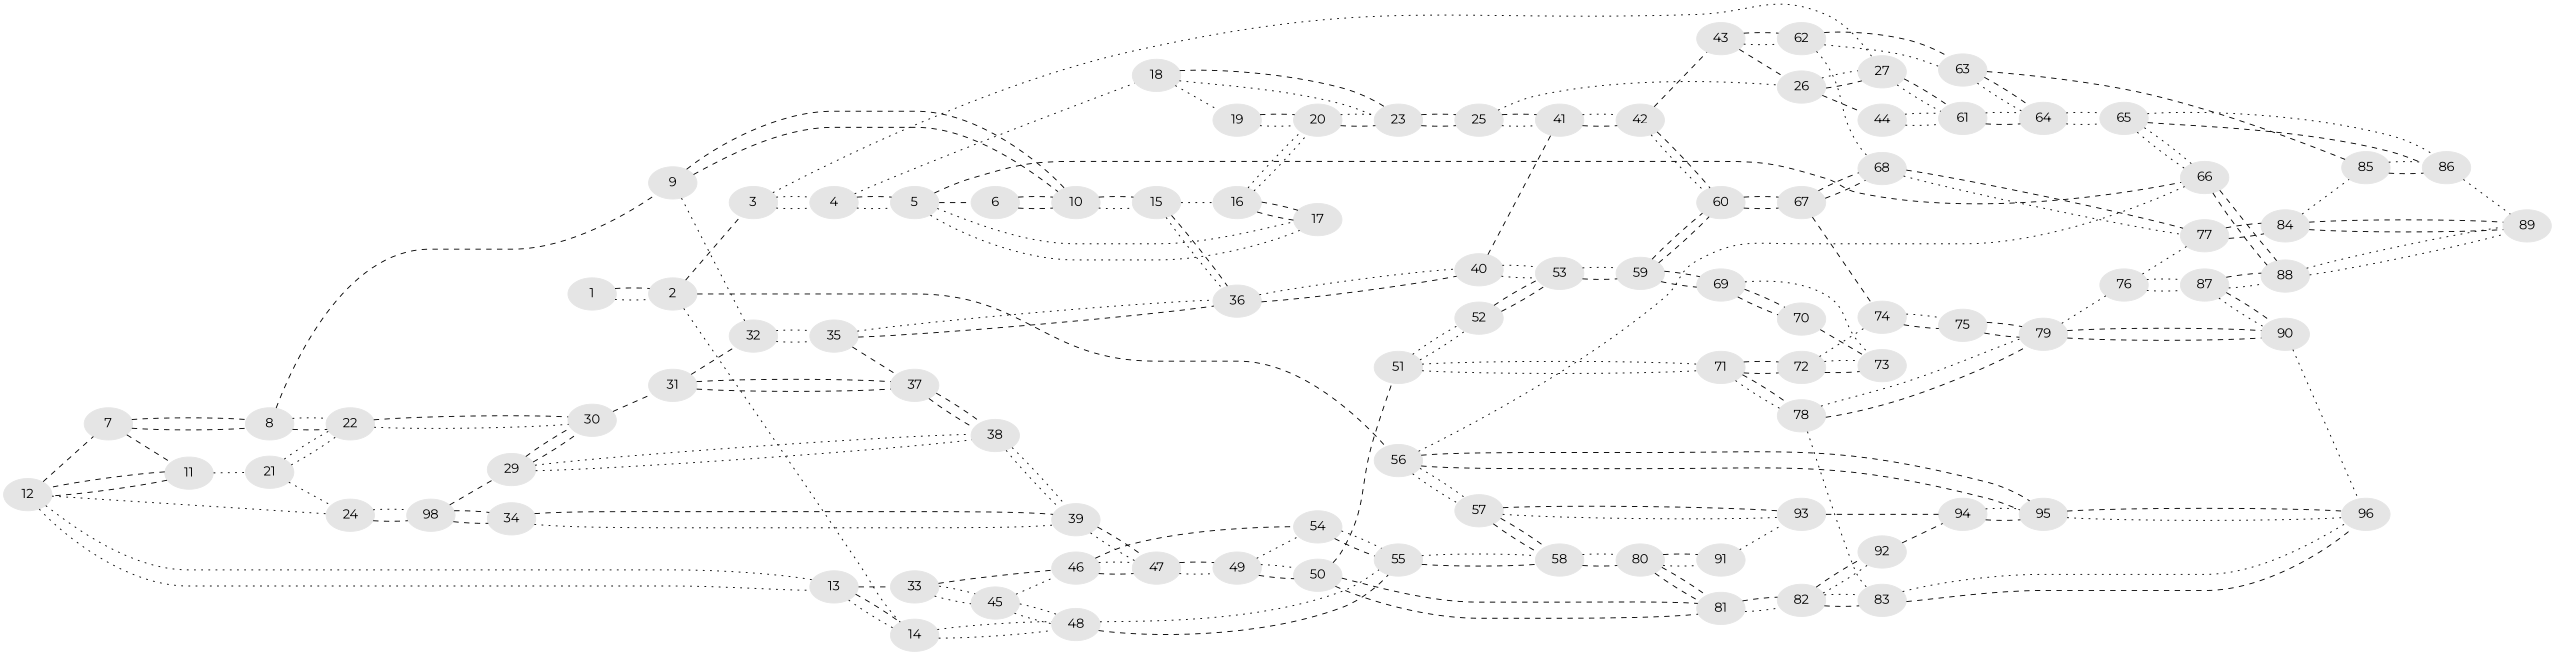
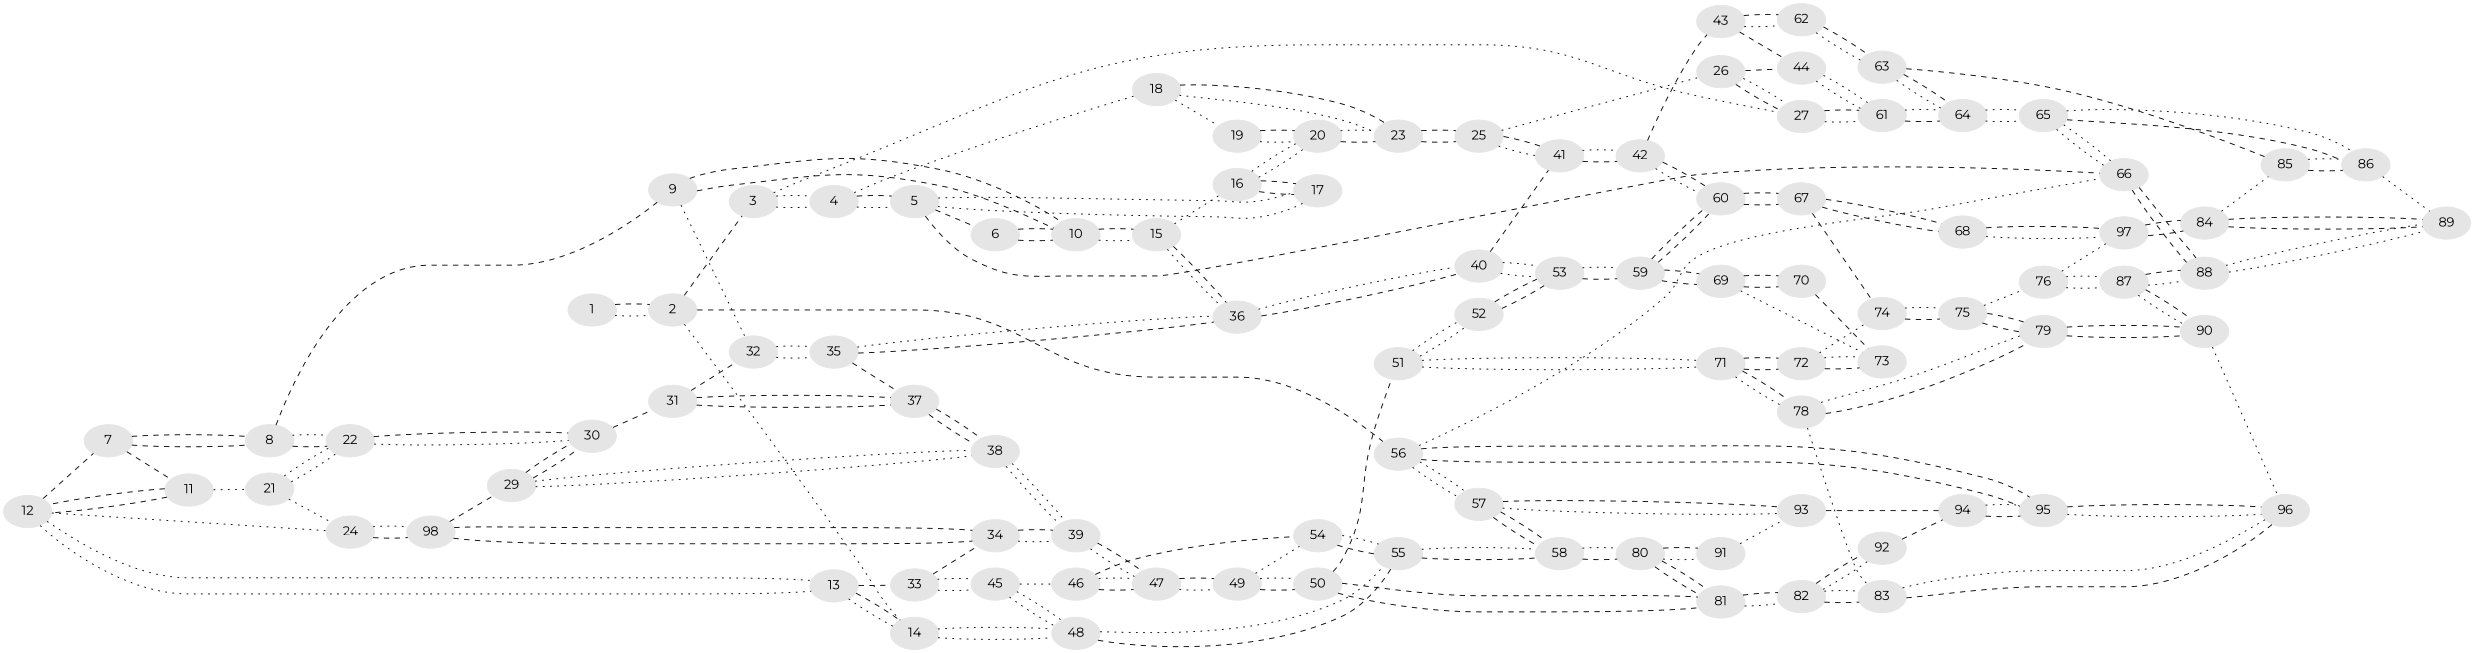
  graph {
    fontname=Montserrat
    rankdir=LR
    node [color=gray90 fontname=Montserrat style=filled]
    edge [fontname=Montserrat style=dashed]
    1
    2
    3
    14
    56
    7
    8
    11
    4
    27
    48
    66
    57
    95
    5
    18
    61
    88
    6
    17
    19
    23
    10
    15
    9
    22
    12
    21
    32
    30
    35
    16
    36
    13
    24
    33
    n37 [label=98]
    34
    45
    55
    20
    40
    25
    31
    26
    41
    29
    44
    42
    64
    38
    39
    37
    46
    47
    53
    49
    59
    43
    60
    62
    67
    63
    68
    54
    50
    58
    51
    81
    52
    71
    82
    72
    78
    69
    80
    93
    96
    94
    91
    70
    73
    74
    65
    85
-   77
+   77 [label=97]
    86
    89
    75
    84
    79
    83
    76
    87
    90
    92
    1 -- 2 [style=dotted]
    1 -- 2
    2 -- 3
    2 -- 14 [style=dotted]
    2 -- 56
    3 -- 4 [style=dotted]
    3 -- 4 [style=dotted]
    3 -- 27 [style=dotted]
    14 -- 48 [style=dotted]
    14 -- 48 [style=dotted]
    56 -- 66 [style=dotted]
    56 -- 57 [style=dotted]
    56 -- 57 [style=dotted]
    56 -- 95
    56 -- 95
    7 -- 8
    7 -- 8
    7 -- 11
    8 -- 9
    8 -- 22
    8 -- 22 [style=dotted]
    11 -- 12
    11 -- 12
    11 -- 21 [style=dotted]
    4 -- 5 [style=dotted]
    4 -- 5
    4 -- 18 [style=dotted]
    27 -- 61 [style=dotted]
    27 -- 61
    48 -- 55
    48 -- 55 [style=dotted]
    66 -- 88
    66 -- 88
    57 -- 58
    57 -- 58
    57 -- 93 [style=dotted]
    57 -- 93
    95 -- 96 [style=dotted]
    95 -- 96
    5 -- 66
    5 -- 6
    5 -- 17 [style=dotted]
    5 -- 17 [style=dotted]
    18 -- 19 [style=dotted]
    18 -- 23 [style=dotted]
    18 -- 23
    61 -- 64
    61 -- 64 [style=dotted]
    88 -- 89 [style=dotted]
    88 -- 89 [style=dotted]
    6 -- 10
    6 -- 10
    19 -- 20 [style=dotted]
    19 -- 20
    23 -- 25
    23 -- 25
    10 -- 15 [style=dotted]
    10 -- 15
    15 -- 16 [style=dotted]
    15 -- 36 [style=dotted]
    15 -- 36
    9 -- 10
    9 -- 10
    9 -- 32 [style=dotted]
    22 -- 30 [style=dotted]
    22 -- 30
    12 -- 7
    12 -- 13 [style=dotted]
    12 -- 13 [style=dotted]
    12 -- 24 [style=dotted]
    21 -- 22 [style=dotted]
    21 -- 22 [style=dotted]
    21 -- 24 [style=dotted]
    32 -- 35 [style=dotted]
    32 -- 35 [style=dotted]
    30 -- 31
    35 -- 36
    35 -- 36 [style=dotted]
    35 -- 37
    16 -- 17
    16 -- 17
    16 -- 20 [style=dotted]
    16 -- 20 [style=dotted]
    36 -- 40
    36 -- 40 [style=dotted]
    13 -- 14 [style=dotted]
    13 -- 14
    13 -- 33
    24 -- n37
    24 -- n37 [style=dotted]
-   33 -- 46
+   33 -- 34
    33 -- 45 [style=dotted]
    33 -- 45 [style=dotted]
    n37 -- 34
    n37 -- 34
    n37 -- 29
    34 -- 39 [style=dotted]
    34 -- 39
    45 -- 48 [style=dotted]
    45 -- 48 [style=dotted]
    45 -- 46 [style=dotted]
    55 -- 58
    55 -- 58 [style=dotted]
    20 -- 23
    20 -- 23 [style=dotted]
    40 -- 41
    40 -- 53 [style=dotted]
    40 -- 53 [style=dotted]
    25 -- 26 [style=dotted]
    25 -- 41 [style=dotted]
    25 -- 41
    31 -- 32
    31 -- 37
    31 -- 37
    26 -- 27
    26 -- 27 [style=dotted]
    26 -- 44
    41 -- 42
    41 -- 42 [style=dotted]
    29 -- 30
    29 -- 30
    29 -- 38 [style=dotted]
    29 -- 38 [style=dotted]
    44 -- 61 [style=dotted]
    44 -- 61 [style=dotted]
    42 -- 43
    42 -- 60 [style=dotted]
    42 -- 60
    64 -- 65 [style=dotted]
    64 -- 65 [style=dotted]
    38 -- 39 [style=dotted]
    38 -- 39 [style=dotted]
    39 -- 47 [style=dotted]
    39 -- 47
    37 -- 38
    37 -- 38
    46 -- 47
    46 -- 47 [style=dotted]
    46 -- 54
    47 -- 49 [style=dotted]
    47 -- 49
    53 -- 59
    53 -- 59 [style=dotted]
    49 -- 54 [style=dotted]
    49 -- 50
    49 -- 50 [style=dotted]
    59 -- 60
    59 -- 60
    59 -- 69
    59 -- 69
-   43 -- 26
+   43 -- 44
    43 -- 62 [style=dotted]
    43 -- 62
    60 -- 67
    60 -- 67
    62 -- 63 [style=dotted]
    62 -- 63
-   62 -- 68 [style=dotted]
    67 -- 68
    67 -- 68
    67 -- 74
    63 -- 64 [style=dotted]
    63 -- 64
    63 -- 85
    68 -- 77 [style=dotted]
    68 -- 77
    54 -- 55
    54 -- 55 [style=dotted]
    50 -- 51
    50 -- 81
    50 -- 81
    58 -- 80
    58 -- 80 [style=dotted]
    51 -- 52 [style=dotted]
    51 -- 52 [style=dotted]
    51 -- 71 [style=dotted]
    51 -- 71 [style=dotted]
    81 -- 82 [style=dotted]
    81 -- 82
    52 -- 53
    52 -- 53
    71 -- 72
    71 -- 72
    71 -- 78 [style=dotted]
    71 -- 78
    82 -- 83
    82 -- 83 [style=dotted]
    82 -- 92 [style=dotted]
    82 -- 92
    72 -- 73
    72 -- 73 [style=dotted]
    72 -- 74 [style=dotted]
    78 -- 79
    78 -- 79 [style=dotted]
    78 -- 83 [style=dotted]
    69 -- 70
    69 -- 70
    69 -- 73 [style=dotted]
    80 -- 81
    80 -- 81
    80 -- 91 [style=dotted]
    80 -- 91
    93 -- 94
    94 -- 95
    94 -- 95 [style=dotted]
    91 -- 93 [style=dotted]
    70 -- 73
    74 -- 75
    74 -- 75 [style=dotted]
    65 -- 66 [style=dotted]
    65 -- 66 [style=dotted]
    65 -- 86
    65 -- 86 [style=dotted]
    85 -- 86
    85 -- 86 [style=dotted]
    77 -- 84
    77 -- 84
    86 -- 89 [style=dotted]
    75 -- 79
    75 -- 79
-   79 -- 76 [style=dotted]
+   75 -- 76 [style=dotted]
    84 -- 85 [style=dotted]
    84 -- 89
    84 -- 89
    79 -- 90
    79 -- 90
    83 -- 96
    83 -- 96 [style=dotted]
    76 -- 77 [style=dotted]
    76 -- 87 [style=dotted]
    76 -- 87 [style=dotted]
    87 -- 88 [style=dotted]
    87 -- 88
    87 -- 90 [style=dotted]
    87 -- 90
    90 -- 96 [style=dotted]
    92 -- 94
  }
